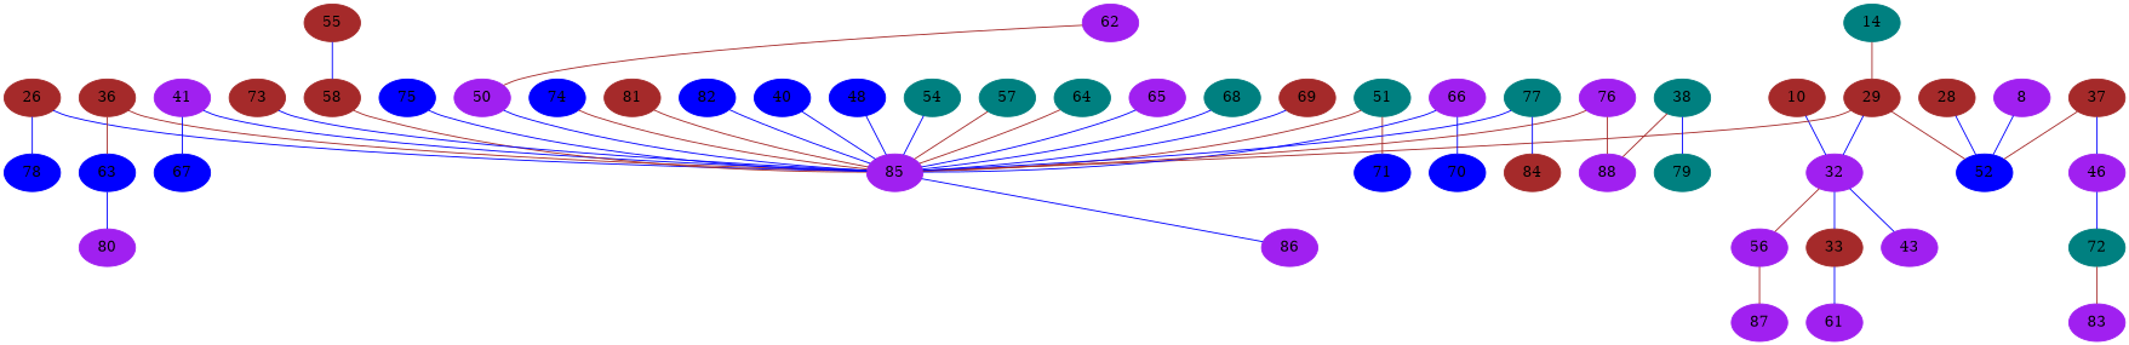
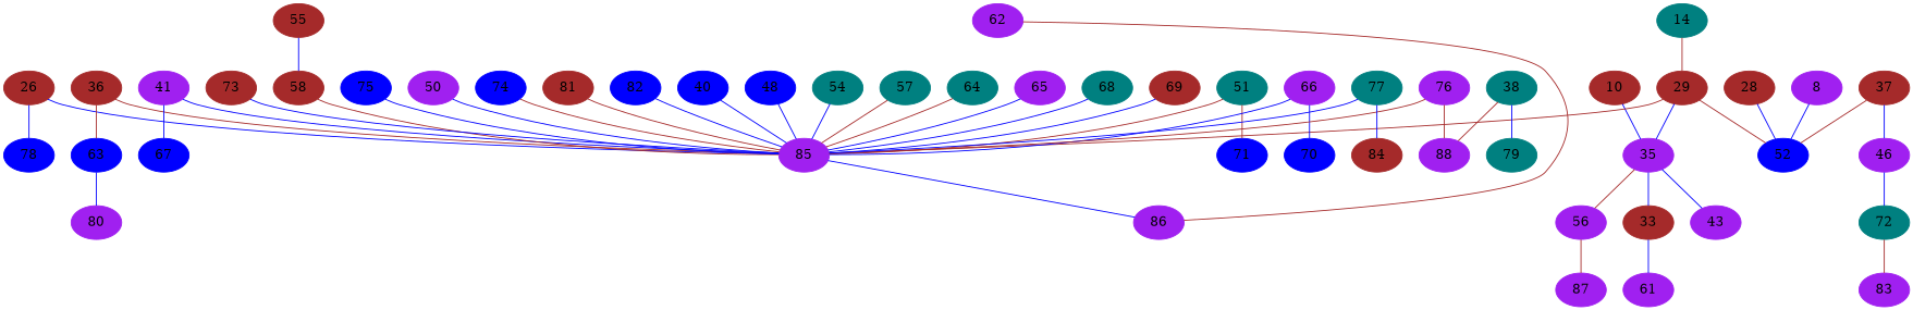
  graph {
    node [color=purple style=filled]
    edge [color=blue]
    52 [color=blue super="+2"]
    8
-   32 [super="+7+11"]
+   32 [super="+7+11" label=35]
    33 [color=brown]
    43
    56
    10 [color=brown]
    29 [color=brown super="+3"]
    85 [super="+53+59"]
    14 [color=teal]
    26 [color=brown]
    78 [color=blue]
    86 [super="+45"]
    28 [color=brown]
    61
    87
    36 [color=brown]
    63 [color=blue]
    80
    37 [color=brown]
    46
    72 [color=teal]
    38 [color=teal]
    79 [color=teal]
    88 [super="+21+22+25"]
    40 [color=blue]
    41
    67 [color=blue]
    83
    48 [color=blue]
    50
    51 [color=teal]
    71 [color=blue]
    54 [color=teal]
    58 [color=brown super="+17"]
    55 [color=brown]
    57 [color=teal]
    62
    64 [color=teal]
    65
    66 [super="+60"]
    70 [color=blue]
    68 [color=teal]
    69 [color=brown]
    73 [color=brown]
    74 [color=blue]
    75 [color=blue]
    76
    77 [color=teal]
    84 [color=brown]
    81 [color=brown]
    82 [color=blue]
    8 -- 52
    32 -- 33
    32 -- 43
    32 -- 56 [color=brown]
    33 -- 61
    56 -- 87 [color=brown]
    10 -- 32
    29 -- 52 [color=brown]
    29 -- 32
    29 -- 85 [color=brown]
    85 -- 86
    14 -- 29 [color=brown]
    26 -- 85
    26 -- 78
    28 -- 52
    36 -- 85 [color=brown]
    36 -- 63 [color=brown]
    63 -- 80
    37 -- 52 [color=brown]
    37 -- 46
    46 -- 72
    72 -- 83 [color=brown]
    38 -- 79
    38 -- 88 [color=brown]
    40 -- 85
    41 -- 85
    41 -- 67
    48 -- 85
    50 -- 85
    51 -- 85 [color=brown]
    51 -- 71 [color=brown]
    54 -- 85
    58 -- 85 [color=brown]
    55 -- 58
    57 -- 85 [color=brown]
-   62 -- 50 [color=brown]
+   62 -- 86 [color=brown]
    64 -- 85 [color=brown]
    65 -- 85
    66 -- 85
    66 -- 70
    68 -- 85
    69 -- 85
    73 -- 85
    74 -- 85 [color=brown]
    75 -- 85
    76 -- 85 [color=brown]
    76 -- 88 [color=brown]
    77 -- 85
    77 -- 84
    81 -- 85 [color=brown]
    82 -- 85
  }
